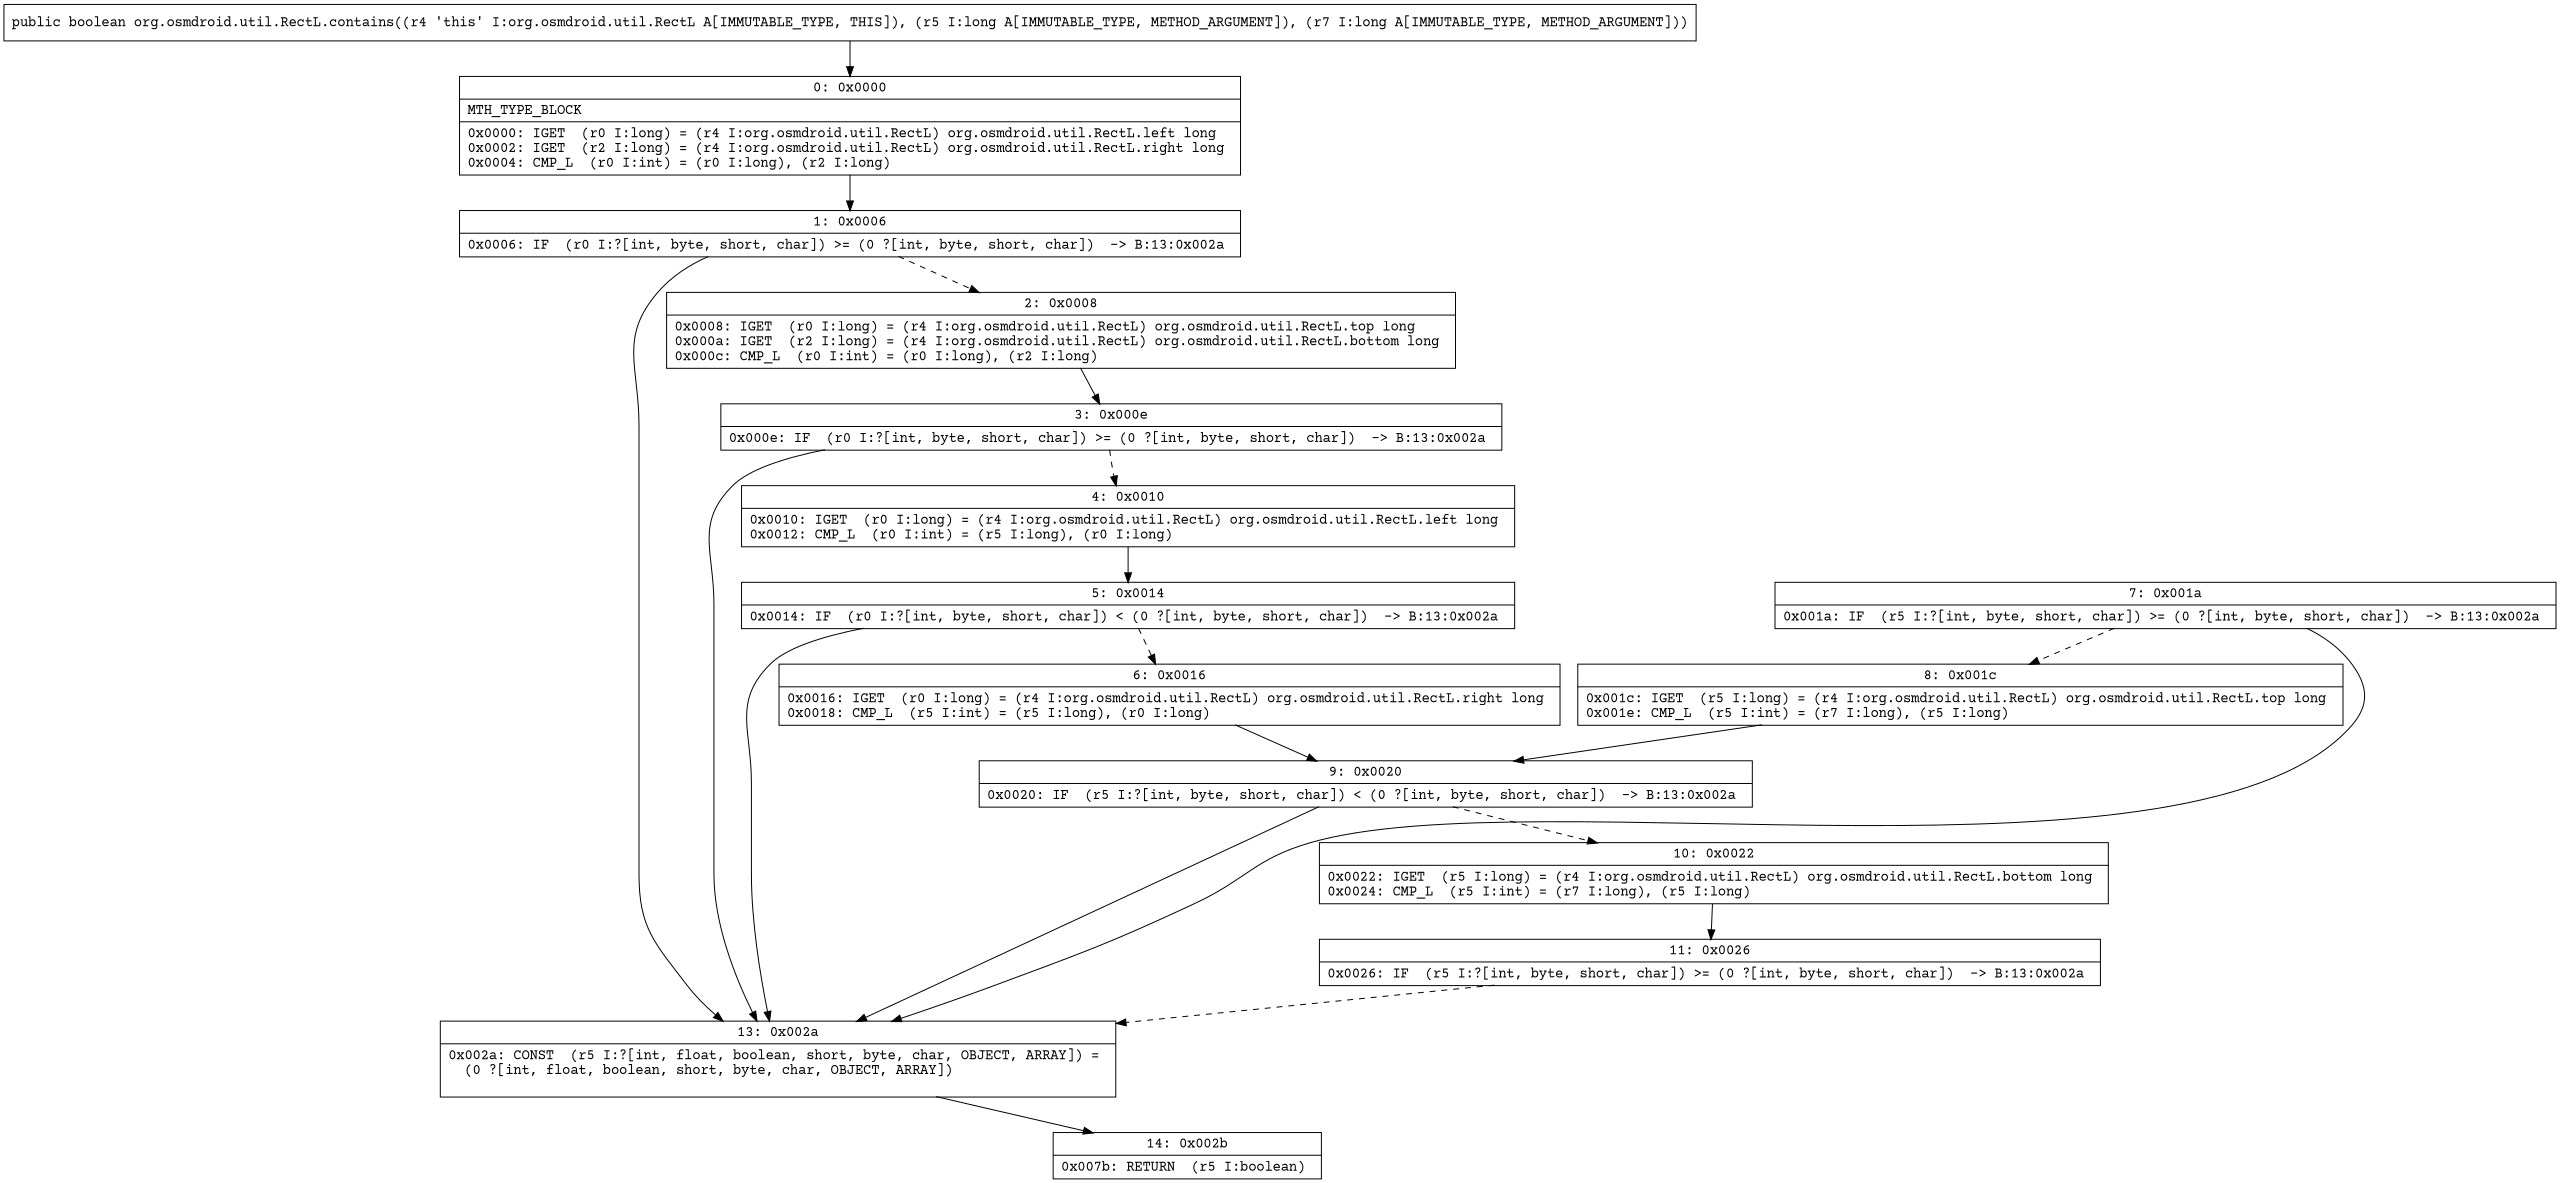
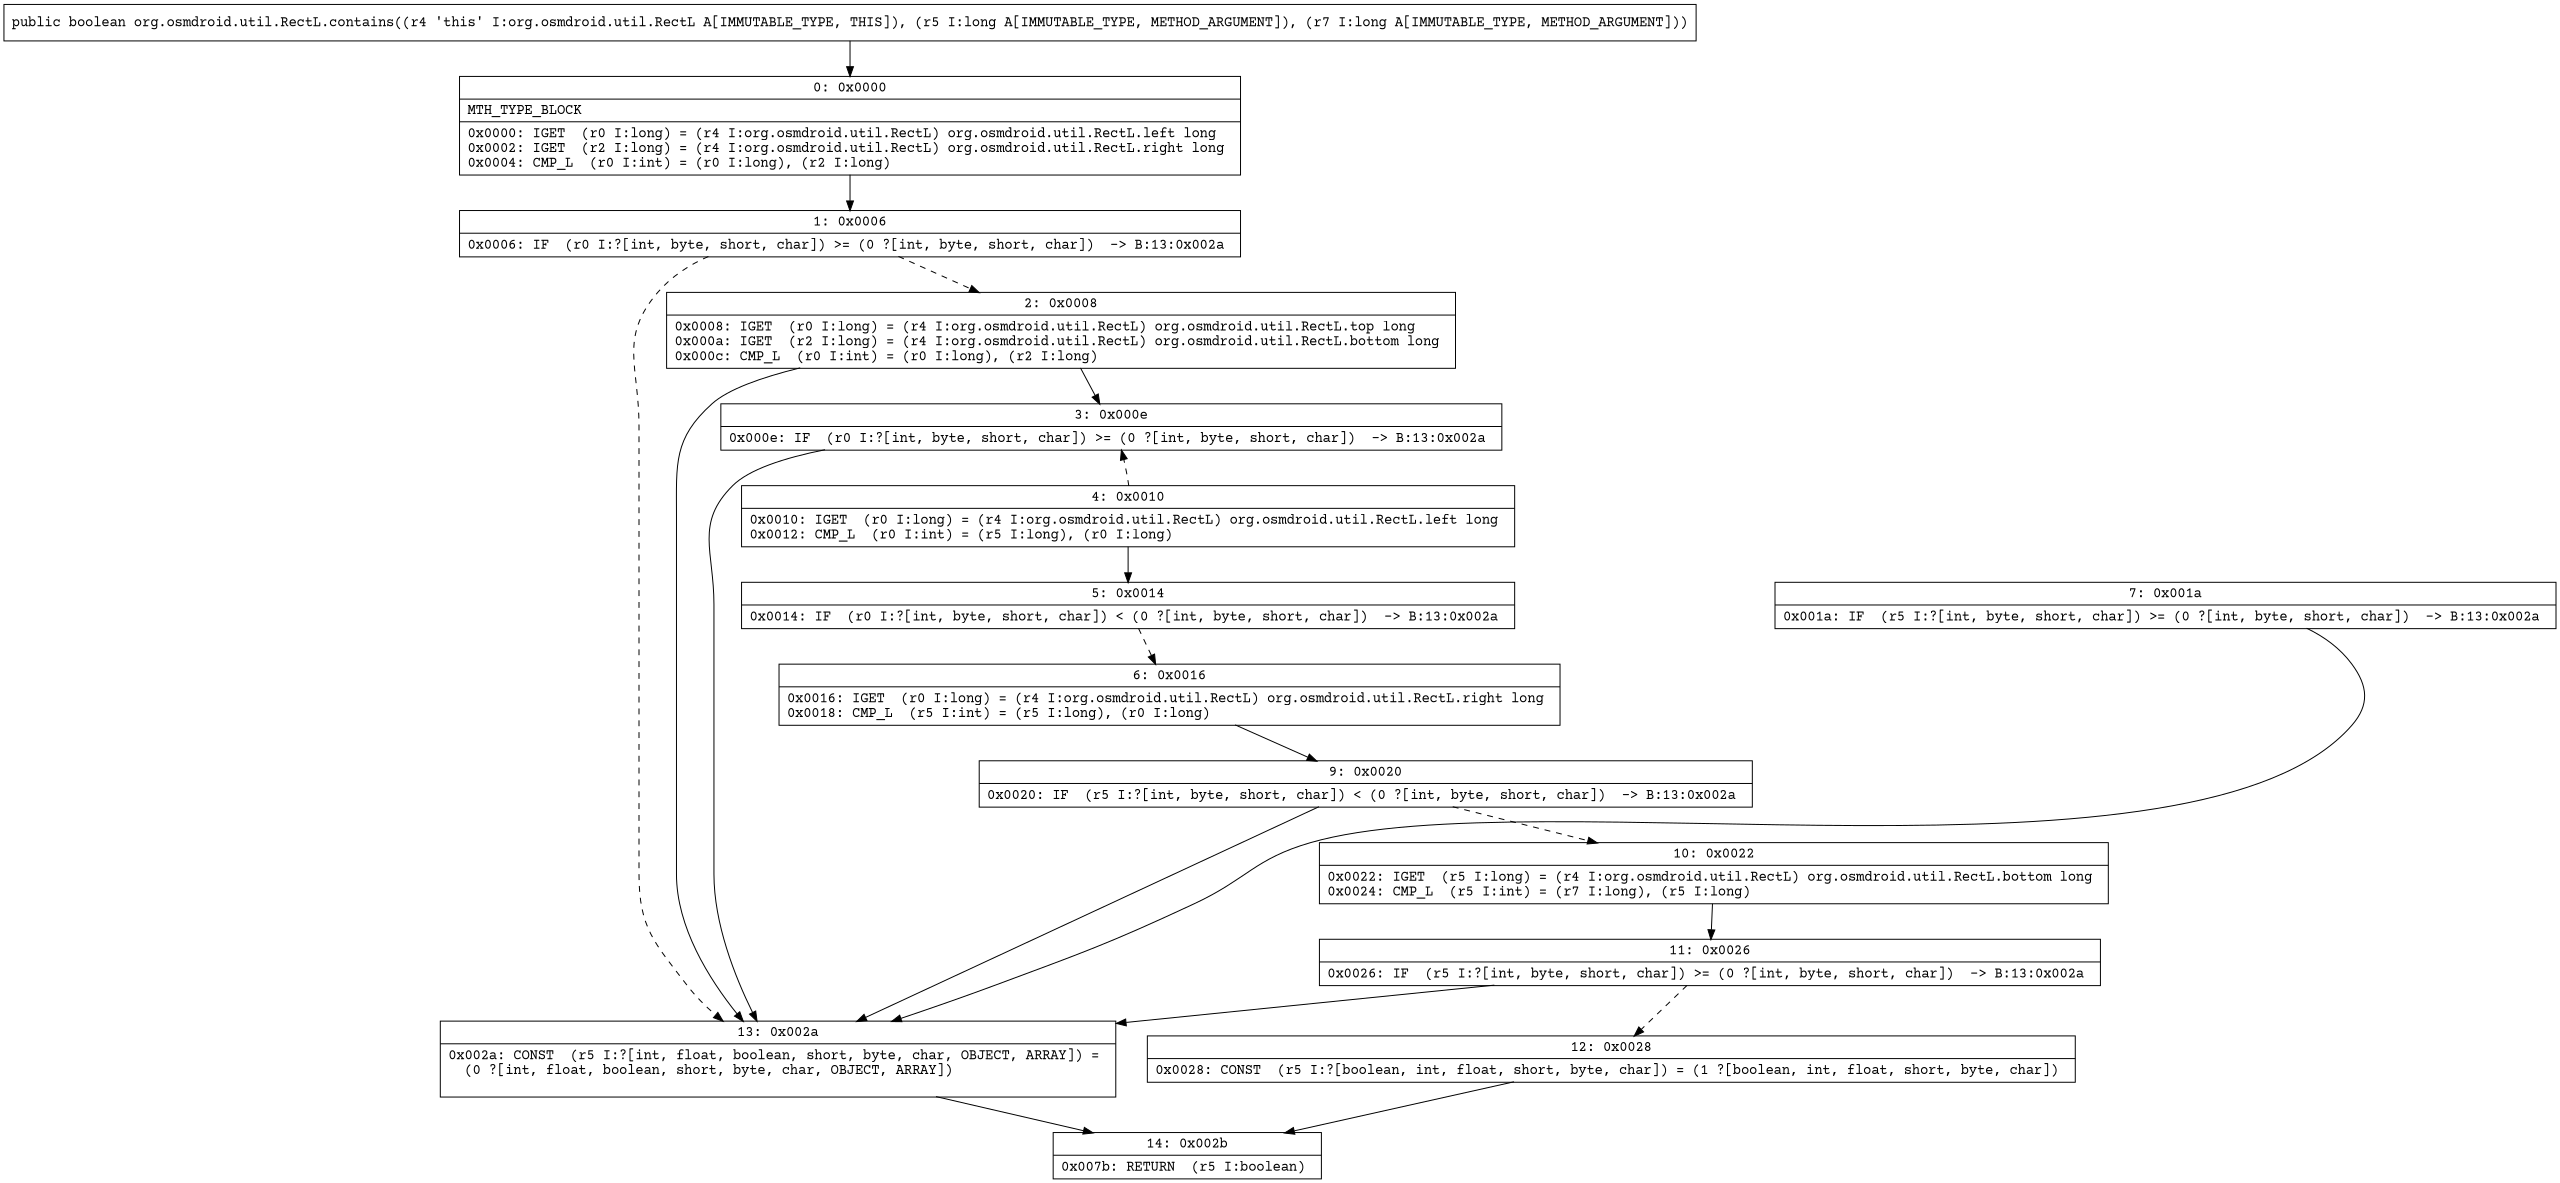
  digraph {
    fontname="Courier Prime"
    node [fontname="Courier Prime" shape=record]
    edge [fontname="Courier Prime"]
    n1 [label="{0\:\ 0x0000|MTH_TYPE_BLOCK\l|0x0000: IGET  (r0 I:long) = (r4 I:org.osmdroid.util.RectL) org.osmdroid.util.RectL.left long \l0x0002: IGET  (r2 I:long) = (r4 I:org.osmdroid.util.RectL) org.osmdroid.util.RectL.right long \l0x0004: CMP_L  (r0 I:int) = (r0 I:long), (r2 I:long) \l}"]
    n2 [label="{1\:\ 0x0006|0x0006: IF  (r0 I:?[int, byte, short, char]) \>= (0 ?[int, byte, short, char])  \-\> B:13:0x002a \l}"]
    n3 [label="{2\:\ 0x0008|0x0008: IGET  (r0 I:long) = (r4 I:org.osmdroid.util.RectL) org.osmdroid.util.RectL.top long \l0x000a: IGET  (r2 I:long) = (r4 I:org.osmdroid.util.RectL) org.osmdroid.util.RectL.bottom long \l0x000c: CMP_L  (r0 I:int) = (r0 I:long), (r2 I:long) \l}"]
    n4 [label="{13\:\ 0x002a|0x002a: CONST  (r5 I:?[int, float, boolean, short, byte, char, OBJECT, ARRAY]) = \l  (0 ?[int, float, boolean, short, byte, char, OBJECT, ARRAY])\l \l}"]
    n5 [label="{3\:\ 0x000e|0x000e: IF  (r0 I:?[int, byte, short, char]) \>= (0 ?[int, byte, short, char])  \-\> B:13:0x002a \l}"]
    n6 [label="{14\:\ 0x002b|0x007b: RETURN  (r5 I:boolean) \l}"]
    n7 [label="{4\:\ 0x0010|0x0010: IGET  (r0 I:long) = (r4 I:org.osmdroid.util.RectL) org.osmdroid.util.RectL.left long \l0x0012: CMP_L  (r0 I:int) = (r5 I:long), (r0 I:long) \l}"]
    n8 [label="{5\:\ 0x0014|0x0014: IF  (r0 I:?[int, byte, short, char]) \< (0 ?[int, byte, short, char])  \-\> B:13:0x002a \l}"]
    n9 [label="{6\:\ 0x0016|0x0016: IGET  (r0 I:long) = (r4 I:org.osmdroid.util.RectL) org.osmdroid.util.RectL.right long \l0x0018: CMP_L  (r5 I:int) = (r5 I:long), (r0 I:long) \l}"]
    n10 [label="{9\:\ 0x0020|0x0020: IF  (r5 I:?[int, byte, short, char]) \< (0 ?[int, byte, short, char])  \-\> B:13:0x002a \l}"]
    n11 [label="{7\:\ 0x001a|0x001a: IF  (r5 I:?[int, byte, short, char]) \>= (0 ?[int, byte, short, char])  \-\> B:13:0x002a \l}"]
-   n12 [label="{8\:\ 0x001c|0x001c: IGET  (r5 I:long) = (r4 I:org.osmdroid.util.RectL) org.osmdroid.util.RectL.top long \l0x001e: CMP_L  (r5 I:int) = (r7 I:long), (r5 I:long) \l}"]
    n13 [label="{10\:\ 0x0022|0x0022: IGET  (r5 I:long) = (r4 I:org.osmdroid.util.RectL) org.osmdroid.util.RectL.bottom long \l0x0024: CMP_L  (r5 I:int) = (r7 I:long), (r5 I:long) \l}"]
    n14 [label="{11\:\ 0x0026|0x0026: IF  (r5 I:?[int, byte, short, char]) \>= (0 ?[int, byte, short, char])  \-\> B:13:0x002a \l}"]
+   n15 [label="{12\:\ 0x0028|0x0028: CONST  (r5 I:?[boolean, int, float, short, byte, char]) = (1 ?[boolean, int, float, short, byte, char]) \l}"]
    n16 [label="{public boolean org.osmdroid.util.RectL.contains((r4 'this' I:org.osmdroid.util.RectL A[IMMUTABLE_TYPE, THIS]), (r5 I:long A[IMMUTABLE_TYPE, METHOD_ARGUMENT]), (r7 I:long A[IMMUTABLE_TYPE, METHOD_ARGUMENT])) }"]
    n1 -> n2
    n2 -> n3 [style=dashed]
-   n2 -> n4
+   n2 -> n4 [style=dashed]
    n3 -> n5
    n4 -> n6
    n5 -> n4
-   n5 -> n7 [style=dashed]
+   n7 -> n5 [style=dashed]
    n7 -> n8
-   n8 -> n4
+   n3 -> n4
    n8 -> n9 [style=dashed]
    n9 -> n10
    n10 -> n4
    n10 -> n13 [style=dashed]
    n11 -> n4
-   n11 -> n12 [style=dashed]
-   n12 -> n10
    n13 -> n14
-   n14 -> n4 [style=dashed]
+   n14 -> n4
+   n14 -> n15 [style=dashed]
+   n15 -> n6
    n16 -> n1
  }
